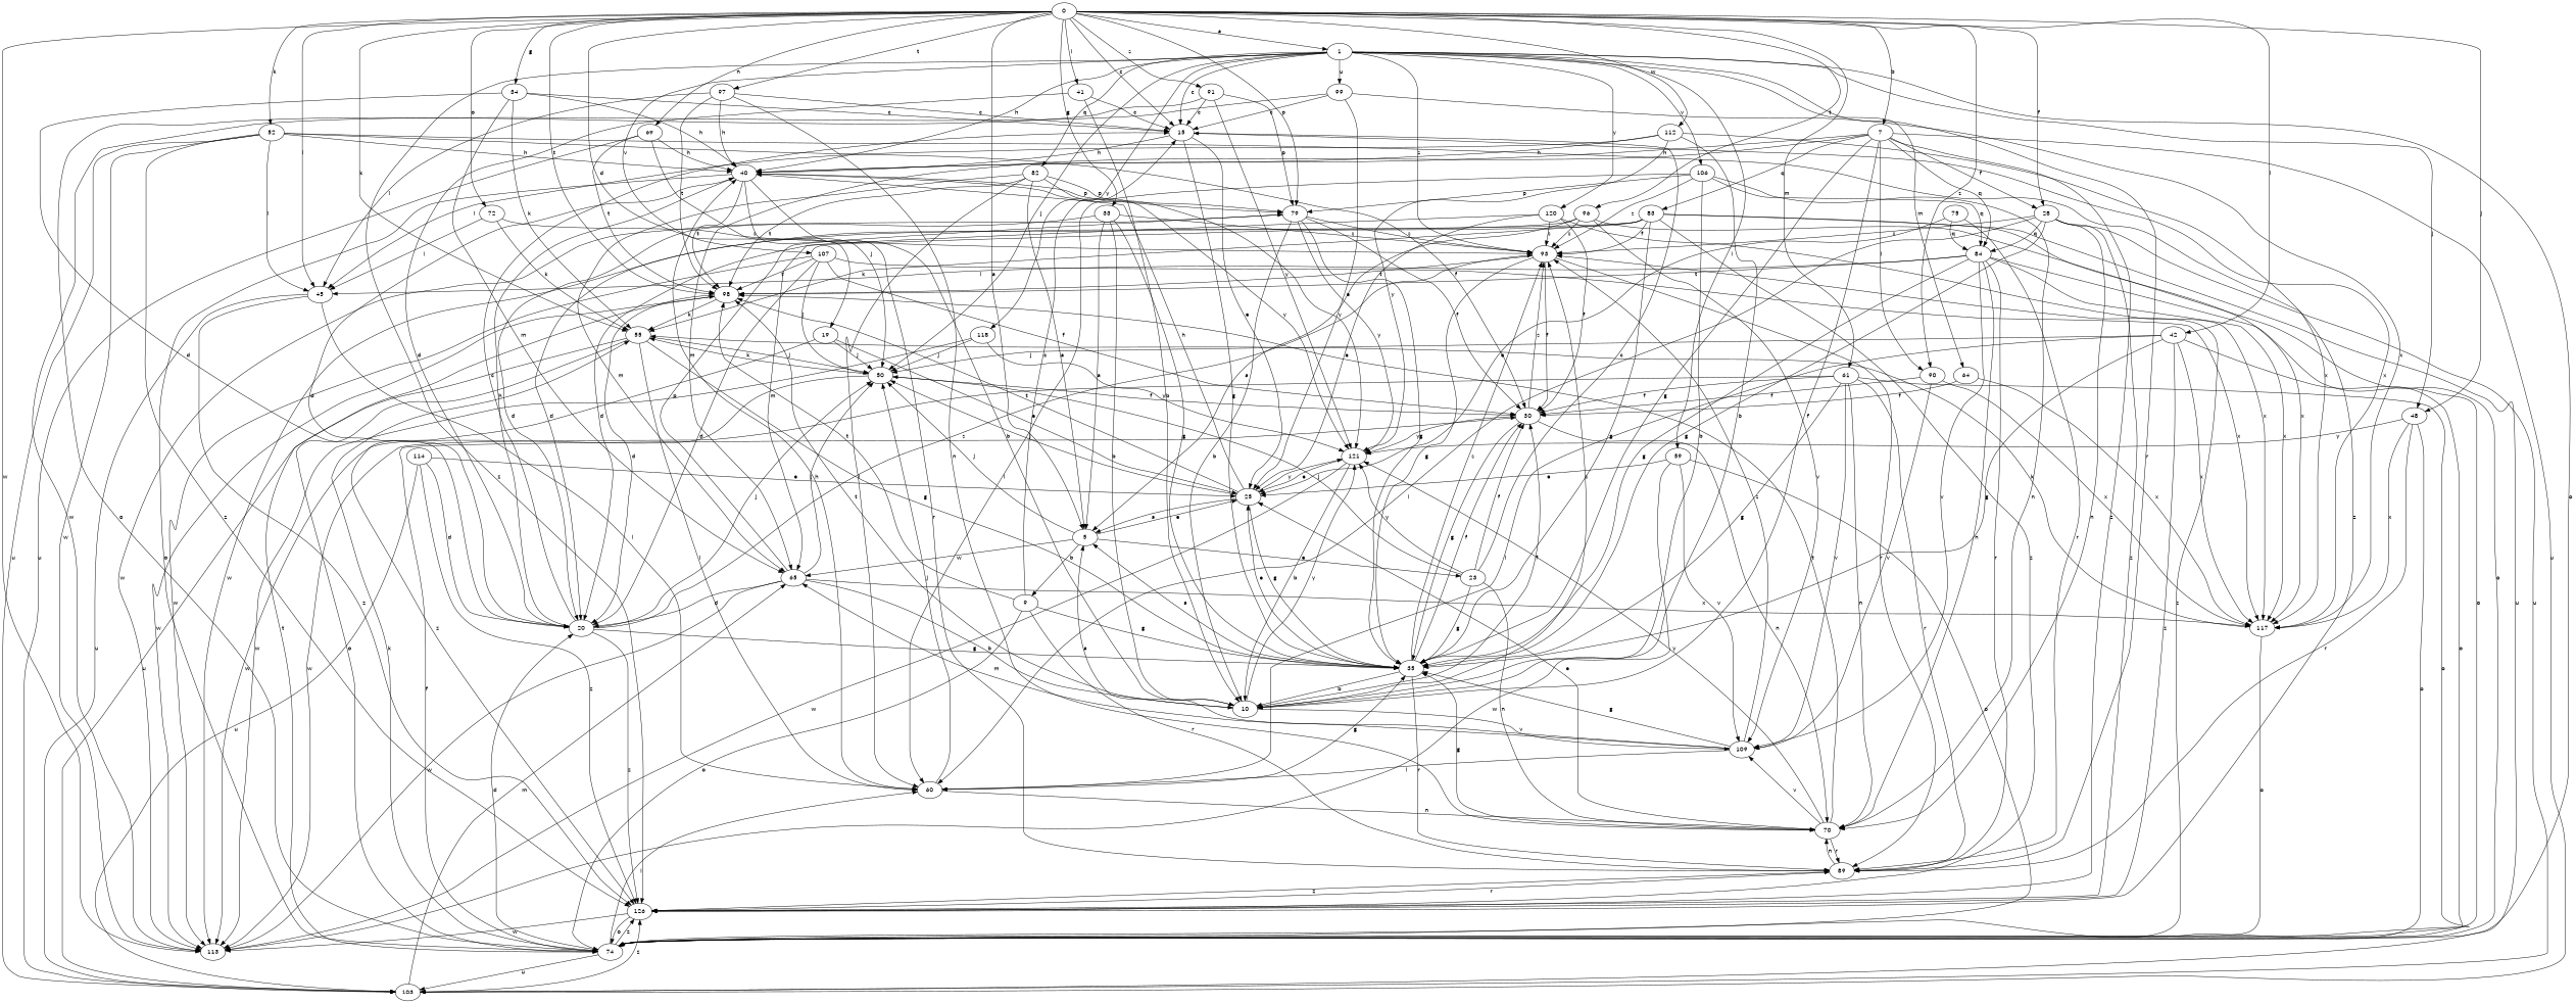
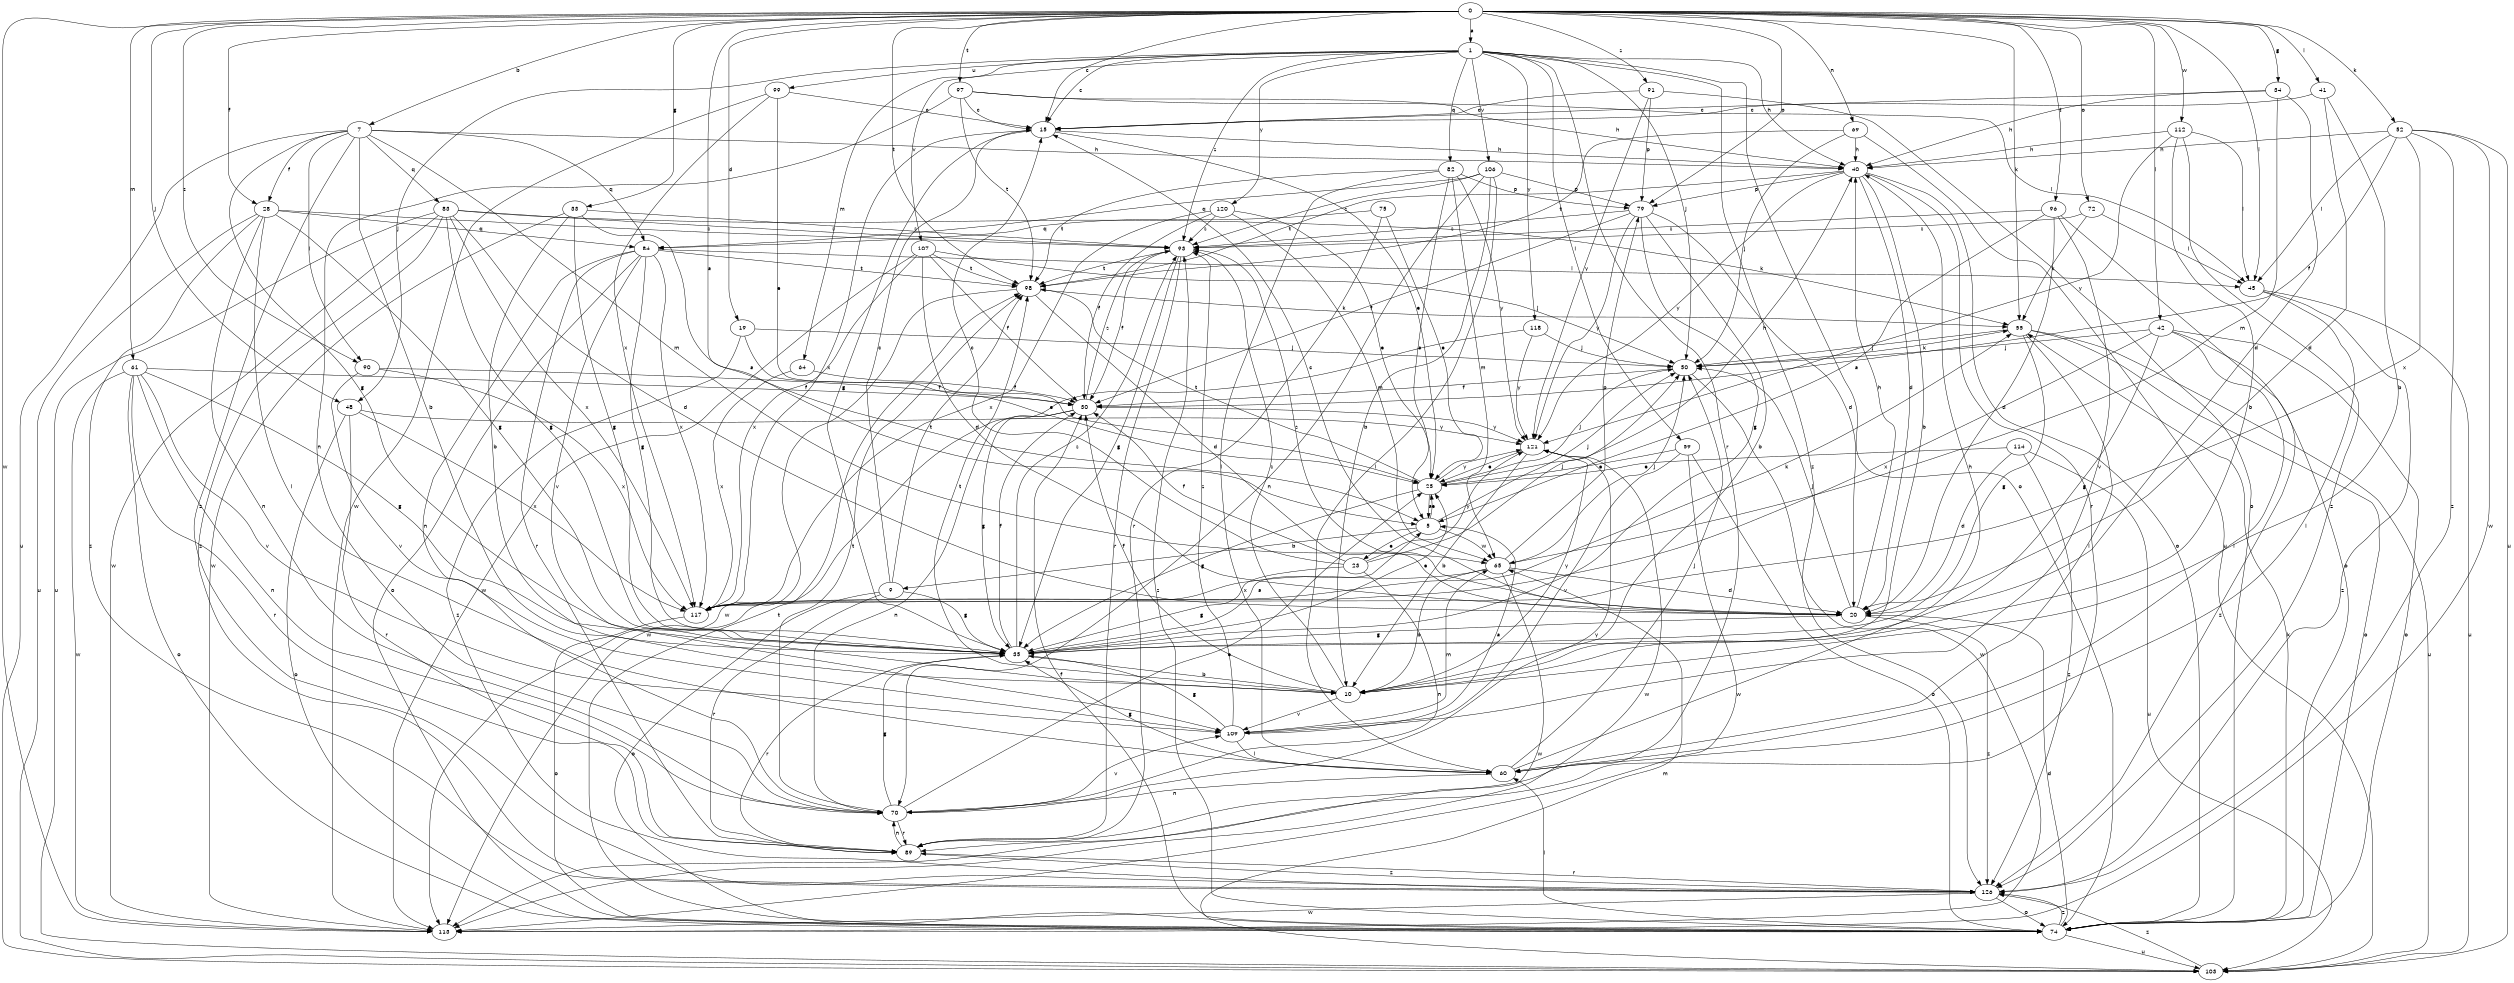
  strict digraph {
    fontname=Lato
    node [fontname=Lato]
    edge [fontname=Lato]
    0
    1
    5
    7
    15
    19
    28
    33
    34
    41
    42
    45
    48
    52
    55
    61
    69
    72
    79
    90
    91
    96
    97
    98
    112
    113
    40
    50
    59
    64
    74
    82
    89
    93
    99
    106
    107
    118
    120
    126
    9
    23
    25
    65
    10
    35
    83
    84
    103
    117
    60
    70
    20
    121
    30
    109
    75
    114
    0 -> 1 [label=a]
    0 -> 5 [label=a]
    0 -> 7 [label=b]
    0 -> 15 [label=c]
    0 -> 19 [label=d]
    0 -> 28 [label=f]
    0 -> 33 [label=g]
    0 -> 34 [label=g]
    0 -> 41 [label=i]
    0 -> 42 [label=i]
    0 -> 45 [label=i]
    0 -> 48 [label=j]
    0 -> 52 [label=k]
    0 -> 55 [label=k]
    0 -> 61 [label=m]
    0 -> 69 [label=n]
    0 -> 72 [label=o]
    0 -> 79 [label=p]
    0 -> 90 [label=s]
    0 -> 91 [label=s]
    0 -> 96 [label=t]
    0 -> 97 [label=t]
    0 -> 98 [label=t]
    0 -> 112 [label=w]
    0 -> 113 [label=w]
    1 -> 15 [label=c]
    1 -> 48 [label=j]
    1 -> 40 [label=h]
    1 -> 50 [label=j]
    1 -> 59 [label=l]
    1 -> 64 [label=m]
    1 -> 74 [label=o]
    1 -> 82 [label=q]
    1 -> 89 [label=r]
    1 -> 93 [label=s]
    1 -> 99 [label=u]
    1 -> 106 [label=v]
    1 -> 107 [label=v]
    1 -> 118 [label=y]
    1 -> 120 [label=y]
    1 -> 126 [label=z]
    5 -> 50 [label=j]
    5 -> 9 [label=b]
    5 -> 23 [label=e]
    5 -> 25 [label=e]
    5 -> 65 [label=w]
    7 -> 28 [label=f]
    7 -> 90 [label=i]
    7 -> 40 [label=h]
    7 -> 126 [label=z]
    7 -> 65 [label=m]
-   7 -> 10 [label=f]
+   7 -> 10 [label=b]
    7 -> 35 [label=g]
    7 -> 83 [label=q]
    7 -> 84 [label=q]
    7 -> 103 [label=u]
    15 -> 40 [label=h]
    15 -> 25 [label=e]
    15 -> 35 [label=g]
    15 -> 117 [label=x]
    19 -> 50 [label=j]
    19 -> 126 [label=z]
    19 -> 25 [label=e]
    28 -> 93 [label=s]
    28 -> 126 [label=z]
    28 -> 35 [label=g]
    28 -> 84 [label=q]
    28 -> 103 [label=u]
    28 -> 60 [label=l]
    28 -> 70 [label=n]
    33 -> 5 [label=a]
    33 -> 113 [label=w]
    33 -> 93 [label=s]
    33 -> 10 [label=b]
    33 -> 35 [label=g]
    34 -> 15 [label=c]
-   34 -> 55 [label=k]
    34 -> 40 [label=h]
    34 -> 65 [label=m]
    34 -> 20 [label=d]
    41 -> 15 [label=c]
    41 -> 10 [label=b]
    41 -> 20 [label=d]
    42 -> 50 [label=j]
    42 -> 74 [label=o]
    42 -> 126 [label=z]
    42 -> 35 [label=g]
    42 -> 117 [label=x]
    42 -> 60 [label=l]
    45 -> 126 [label=z]
    45 -> 103 [label=u]
    45 -> 60 [label=l]
    48 -> 74 [label=o]
    48 -> 89 [label=r]
    48 -> 117 [label=x]
    48 -> 121 [label=y]
    52 -> 45 [label=i]
    52 -> 113 [label=w]
    52 -> 40 [label=h]
    52 -> 126 [label=z]
    52 -> 103 [label=u]
    52 -> 117 [label=x]
    52 -> 30 [label=f]
    55 -> 50 [label=j]
    55 -> 74 [label=o]
    55 -> 35 [label=g]
    55 -> 103 [label=u]
    55 -> 60 [label=l]
    61 -> 113 [label=w]
    61 -> 74 [label=o]
    61 -> 89 [label=r]
    61 -> 35 [label=g]
    61 -> 70 [label=n]
    61 -> 30 [label=f]
    61 -> 109 [label=v]
    69 -> 98 [label=t]
    69 -> 40 [label=h]
    69 -> 50 [label=j]
    69 -> 103 [label=u]
    72 -> 45 [label=i]
    72 -> 55 [label=k]
    72 -> 93 [label=s]
    79 -> 93 [label=s]
    79 -> 10 [label=b]
    79 -> 35 [label=g]
    79 -> 20 [label=d]
    79 -> 121 [label=y]
    79 -> 30 [label=f]
    90 -> 117 [label=x]
    90 -> 30 [label=f]
    90 -> 109 [label=v]
    91 -> 15 [label=c]
    91 -> 79 [label=p]
    91 -> 74 [label=o]
    91 -> 121 [label=y]
    96 -> 5 [label=a]
    96 -> 74 [label=o]
    96 -> 93 [label=s]
    96 -> 20 [label=d]
    96 -> 109 [label=v]
    97 -> 15 [label=c]
    97 -> 45 [label=i]
    97 -> 98 [label=t]
    97 -> 40 [label=h]
    97 -> 70 [label=n]
    98 -> 55 [label=k]
    98 -> 113 [label=w]
    98 -> 20 [label=d]
    112 -> 45 [label=i]
    112 -> 40 [label=h]
    112 -> 126 [label=z]
    112 -> 10 [label=b]
    112 -> 121 [label=y]
    40 -> 79 [label=p]
    40 -> 98 [label=t]
    40 -> 74 [label=o]
    40 -> 89 [label=r]
    40 -> 10 [label=b]
    40 -> 20 [label=d]
    40 -> 121 [label=y]
    50 -> 55 [label=k]
    50 -> 113 [label=w]
    50 -> 30 [label=f]
    59 -> 113 [label=w]
    59 -> 74 [label=o]
    59 -> 25 [label=e]
    59 -> 109 [label=v]
    64 -> 117 [label=x]
    64 -> 30 [label=f]
    74 -> 55 [label=k]
    74 -> 98 [label=t]
    74 -> 93 [label=s]
    74 -> 126 [label=z]
    74 -> 103 [label=u]
    74 -> 60 [label=l]
    74 -> 20 [label=d]
    74 -> 30 [label=f]
    82 -> 5 [label=a]
    82 -> 79 [label=p]
    82 -> 98 [label=t]
    82 -> 65 [label=m]
    82 -> 60 [label=l]
    82 -> 121 [label=y]
    89 -> 126 [label=z]
    89 -> 70 [label=n]
    93 -> 98 [label=t]
    93 -> 89 [label=r]
    93 -> 35 [label=g]
    93 -> 30 [label=f]
    99 -> 15 [label=c]
    99 -> 113 [label=w]
    99 -> 25 [label=e]
    99 -> 117 [label=x]
    106 -> 79 [label=p]
    106 -> 93 [label=s]
    106 -> 10 [label=b]
    106 -> 84 [label=q]
    106 -> 60 [label=l]
    106 -> 70 [label=n]
    107 -> 98 [label=t]
    107 -> 113 [label=w]
    107 -> 50 [label=j]
    107 -> 117 [label=x]
    107 -> 20 [label=d]
    107 -> 30 [label=f]
    118 -> 113 [label=w]
    118 -> 50 [label=j]
    118 -> 121 [label=y]
    120 -> 93 [label=s]
    120 -> 25 [label=e]
    120 -> 65 [label=m]
    120 -> 117 [label=x]
    120 -> 30 [label=f]
    126 -> 113 [label=w]
    126 -> 74 [label=o]
    126 -> 89 [label=r]
    9 -> 15 [label=c]
    9 -> 98 [label=t]
    9 -> 74 [label=o]
    9 -> 89 [label=r]
    9 -> 35 [label=g]
    23 -> 15 [label=c]
    23 -> 50 [label=j]
    23 -> 35 [label=g]
    23 -> 70 [label=n]
    23 -> 121 [label=y]
    23 -> 30 [label=f]
    25 -> 5 [label=a]
    25 -> 98 [label=t]
    25 -> 40 [label=h]
    25 -> 50 [label=j]
    25 -> 35 [label=g]
    25 -> 121 [label=y]
    65 -> 79 [label=p]
    65 -> 113 [label=w]
    65 -> 50 [label=j]
    65 -> 10 [label=b]
    65 -> 117 [label=x]
    65 -> 20 [label=d]
    10 -> 98 [label=t]
    10 -> 93 [label=s]
    10 -> 121 [label=y]
    10 -> 30 [label=f]
    10 -> 109 [label=v]
    35 -> 5 [label=a]
    35 -> 89 [label=r]
    35 -> 93 [label=s]
    35 -> 25 [label=e]
    35 -> 10 [label=b]
    35 -> 30 [label=f]
    83 -> 55 [label=k]
    83 -> 113 [label=w]
-   83 -> 93 [label=f]
+   83 -> 93 [label=s]
    83 -> 126 [label=z]
    83 -> 35 [label=g]
    83 -> 103 [label=u]
    83 -> 117 [label=x]
    83 -> 20 [label=d]
    84 -> 45 [label=i]
    84 -> 98 [label=t]
    84 -> 74 [label=o]
    84 -> 89 [label=r]
    84 -> 35 [label=g]
    84 -> 117 [label=x]
    84 -> 70 [label=n]
    84 -> 109 [label=v]
    103 -> 126 [label=z]
    103 -> 65 [label=m]
    117 -> 55 [label=k]
    117 -> 74 [label=o]
    60 -> 40 [label=h]
    60 -> 50 [label=j]
    60 -> 35 [label=g]
    60 -> 70 [label=n]
    70 -> 98 [label=t]
    70 -> 89 [label=r]
    70 -> 25 [label=e]
    70 -> 35 [label=g]
    70 -> 121 [label=y]
    70 -> 109 [label=v]
    20 -> 15 [label=c]
    20 -> 40 [label=h]
    20 -> 50 [label=j]
    20 -> 93 [label=s]
    20 -> 126 [label=z]
    20 -> 35 [label=g]
    121 -> 113 [label=w]
    121 -> 25 [label=e]
    121 -> 10 [label=b]
    30 -> 93 [label=s]
    30 -> 35 [label=g]
    30 -> 70 [label=n]
    30 -> 121 [label=y]
    109 -> 5 [label=a]
    109 -> 93 [label=s]
    109 -> 65 [label=m]
    109 -> 35 [label=g]
    109 -> 60 [label=l]
    75 -> 89 [label=r]
    75 -> 25 [label=e]
    75 -> 84 [label=q]
    114 -> 126 [label=z]
    114 -> 25 [label=e]
    114 -> 103 [label=u]
    114 -> 20 [label=d]
  }
